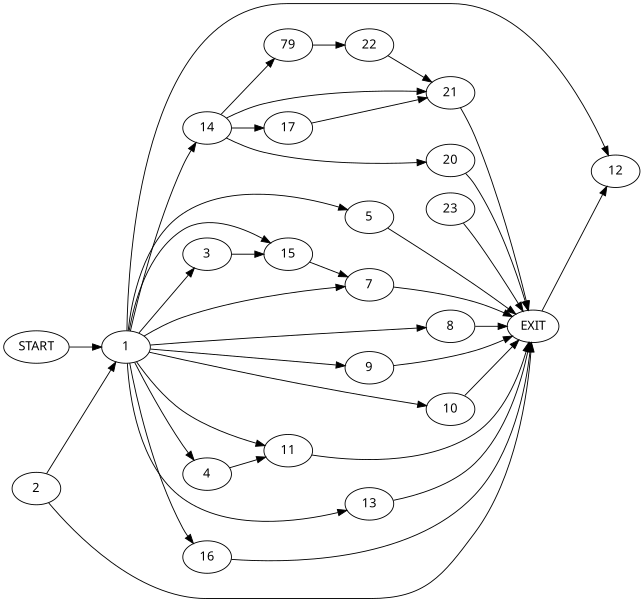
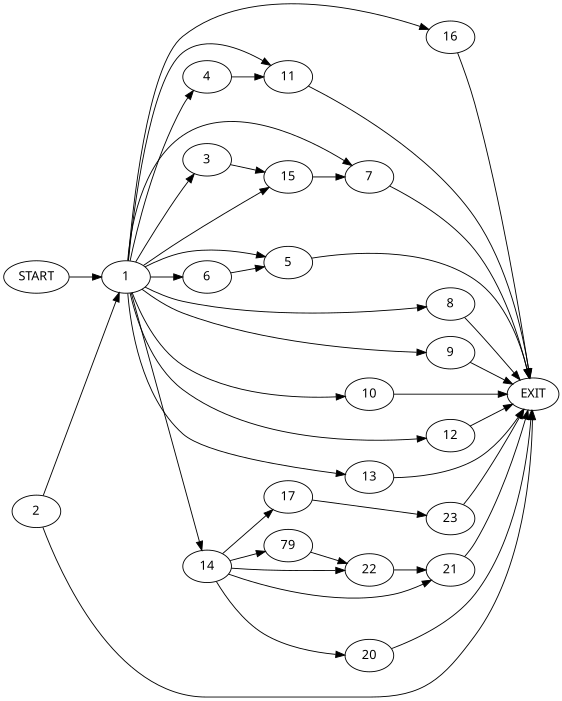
  digraph {
    fontname="Noto Sans"
    rankdir=LR
    node [fontname="Noto Sans"]
    edge [fontname="Noto Sans"]
    n1 [label=START]
    1
    3
    4
    5
+   6
    7
    8
    9
    10
    11
    12
    13
    14
    15
    16
    n17 [label=EXIT]
    2
    17
    n20 [label=79]
    20
    21
    22
    23
    n1 -> 1
    1 -> 3
    1 -> 4
    1 -> 5
+   1 -> 6
    1 -> 7
    1 -> 8
    1 -> 9
    1 -> 10
    1 -> 11
    1 -> 12
    1 -> 13
    1 -> 14
    1 -> 15
    1 -> 16
    3 -> 15
    4 -> 11
    5 -> n17
+   6 -> 5
    7 -> n17
    8 -> n17
    9 -> n17
    10 -> n17
    11 -> n17
-   n17 -> 12
+   12 -> n17
    13 -> n17
    14 -> 17
    14 -> n20
    14 -> 20
    14 -> 21
+   14 -> 22
    15 -> 7
    16 -> n17
    2 -> 1
    2 -> n17
-   17 -> 21
+   17 -> 23
    n20 -> 22
    20 -> n17
    21 -> n17
    22 -> 21
    23 -> n17
  }
